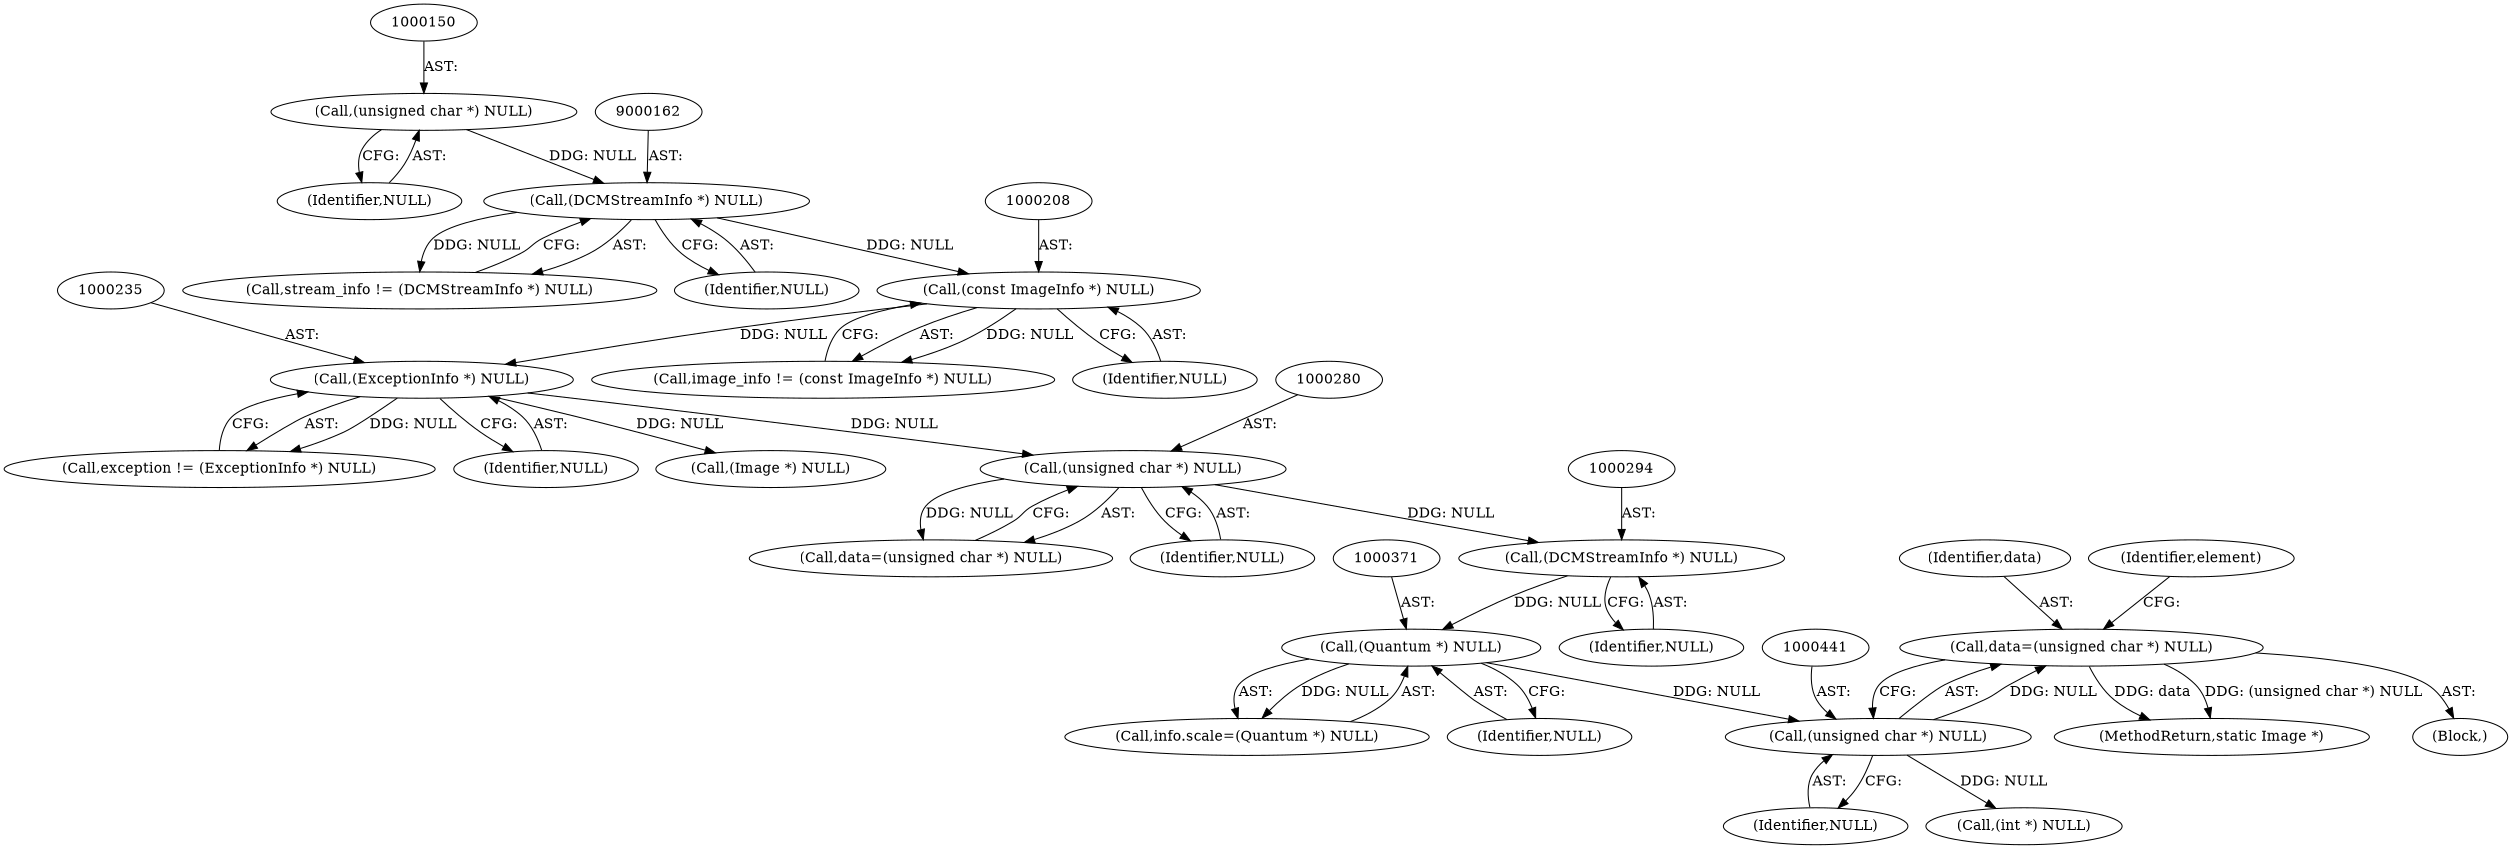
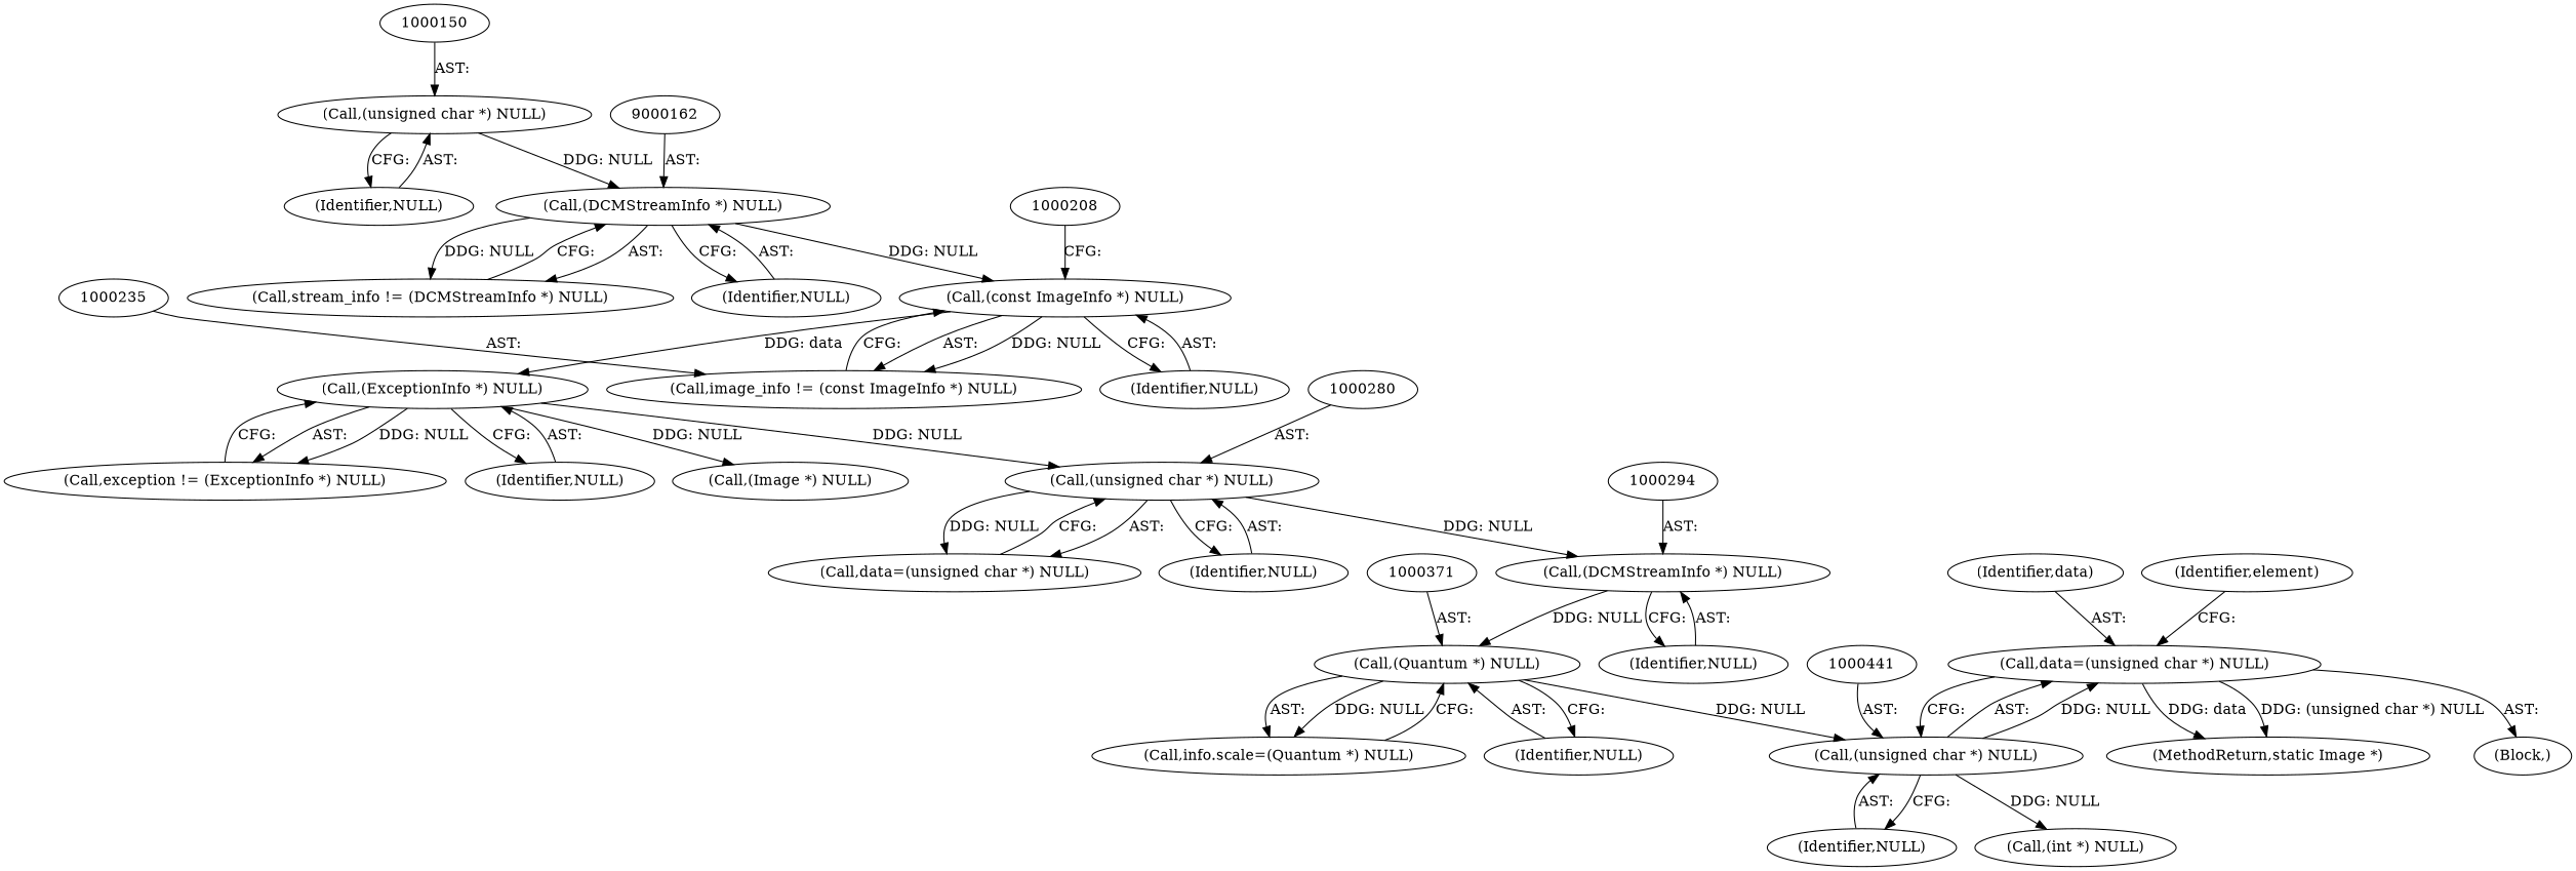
  digraph {
    n1 [label="(Call,data=(unsigned char *) NULL)"]
    n2 [label="(Call,(unsigned char *) NULL)"]
    n3 [label="(MethodReturn,static Image *)"]
    n4 [label="(Block,)"]
    n5 [label="(Identifier,NULL)"]
    n6 [label="(Call,(int *) NULL)"]
    n7 [label="(Call,(Quantum *) NULL)"]
    n8 [label="(Call,info.scale=(Quantum *) NULL)"]
    n9 [label="(Identifier,NULL)"]
    n10 [label="(Call,(DCMStreamInfo *) NULL)"]
    n11 [label="(Identifier,NULL)"]
    n12 [label="(Call,(unsigned char *) NULL)"]
    n13 [label="(Identifier,NULL)"]
    n14 [label="(Call,data=(unsigned char *) NULL)"]
    n15 [label="(Call,(ExceptionInfo *) NULL)"]
    n16 [label="(Call,exception != (ExceptionInfo *) NULL)"]
    n17 [label="(Identifier,NULL)"]
    n18 [label="(Call,(Image *) NULL)"]
    n19 [label="(Call,(const ImageInfo *) NULL)"]
    n20 [label="(Identifier,NULL)"]
    n21 [label="(Call,image_info != (const ImageInfo *) NULL)"]
    n22 [label="(Call,(DCMStreamInfo *) NULL)"]
    n23 [label="(Identifier,NULL)"]
    n24 [label="(Call,stream_info != (DCMStreamInfo *) NULL)"]
    n25 [label="(Call,(unsigned char *) NULL)"]
    n26 [label="(Identifier,NULL)"]
    n27 [label="(Identifier,data)"]
    n28 [label="(Identifier,element)"]
    1000441
    1000371
    1000294
    1000280
    1000235
    1000208
    n35 [label=9000162]
    1000150
    n1 -> n2 [label="CFG: "]
    n1 -> n3 [label="DDG: (unsigned char *) NULL"]
    n1 -> n3 [label="DDG: data"]
    n1 -> n4 [label="AST: "]
    n2 -> n1 [label="AST: "]
    n2 -> n1 [label="DDG: NULL"]
    n2 -> n5 [label="CFG: "]
    n2 -> n6 [label="DDG: NULL"]
    n5 -> n2 [label="AST: "]
    n7 -> n2 [label="DDG: NULL"]
    n7 -> n8 [label="AST: "]
    n7 -> n8 [label="DDG: NULL"]
    n7 -> n9 [label="CFG: "]
-   n8 -> n7 [label="AST: "]
+   n8 -> n7 [label="CFG: "]
    n9 -> n7 [label="AST: "]
    n10 -> n7 [label="DDG: NULL"]
    n10 -> n11 [label="CFG: "]
    n11 -> n10 [label="AST: "]
    n12 -> n10 [label="DDG: NULL"]
    n12 -> n13 [label="CFG: "]
    n12 -> n14 [label="AST: "]
    n12 -> n14 [label="DDG: NULL"]
    n13 -> n12 [label="AST: "]
    n14 -> n12 [label="CFG: "]
    n15 -> n12 [label="DDG: NULL"]
    n15 -> n16 [label="AST: "]
    n15 -> n16 [label="DDG: NULL"]
    n15 -> n17 [label="CFG: "]
    n15 -> n18 [label="DDG: NULL"]
    n16 -> n15 [label="CFG: "]
    n17 -> n15 [label="AST: "]
-   n19 -> n15 [label="DDG: NULL"]
+   n19 -> n15 [label="DDG: data"]
    n19 -> n20 [label="CFG: "]
    n19 -> n21 [label="AST: "]
    n19 -> n21 [label="DDG: NULL"]
    n20 -> n19 [label="AST: "]
    n21 -> n19 [label="CFG: "]
    n22 -> n19 [label="DDG: NULL"]
    n22 -> n23 [label="CFG: "]
    n22 -> n24 [label="AST: "]
    n22 -> n24 [label="DDG: NULL"]
    n23 -> n22 [label="AST: "]
    n24 -> n22 [label="CFG: "]
    n25 -> n22 [label="DDG: NULL"]
    n25 -> n26 [label="CFG: "]
    n26 -> n25 [label="AST: "]
    n27 -> n1 [label="AST: "]
    n28 -> n1 [label="CFG: "]
    1000441 -> n2 [label="AST: "]
    1000371 -> n7 [label="AST: "]
    1000294 -> n10 [label="AST: "]
    1000280 -> n12 [label="AST: "]
-   1000235 -> n15 [label="AST: "]
-   1000208 -> n19 [label="AST: "]
+   1000235 -> n21 [label="AST: "]
+   1000208 -> n19 [label="CFG: "]
    n35 -> n22 [label="AST: "]
    1000150 -> n25 [label="AST: "]
  }
